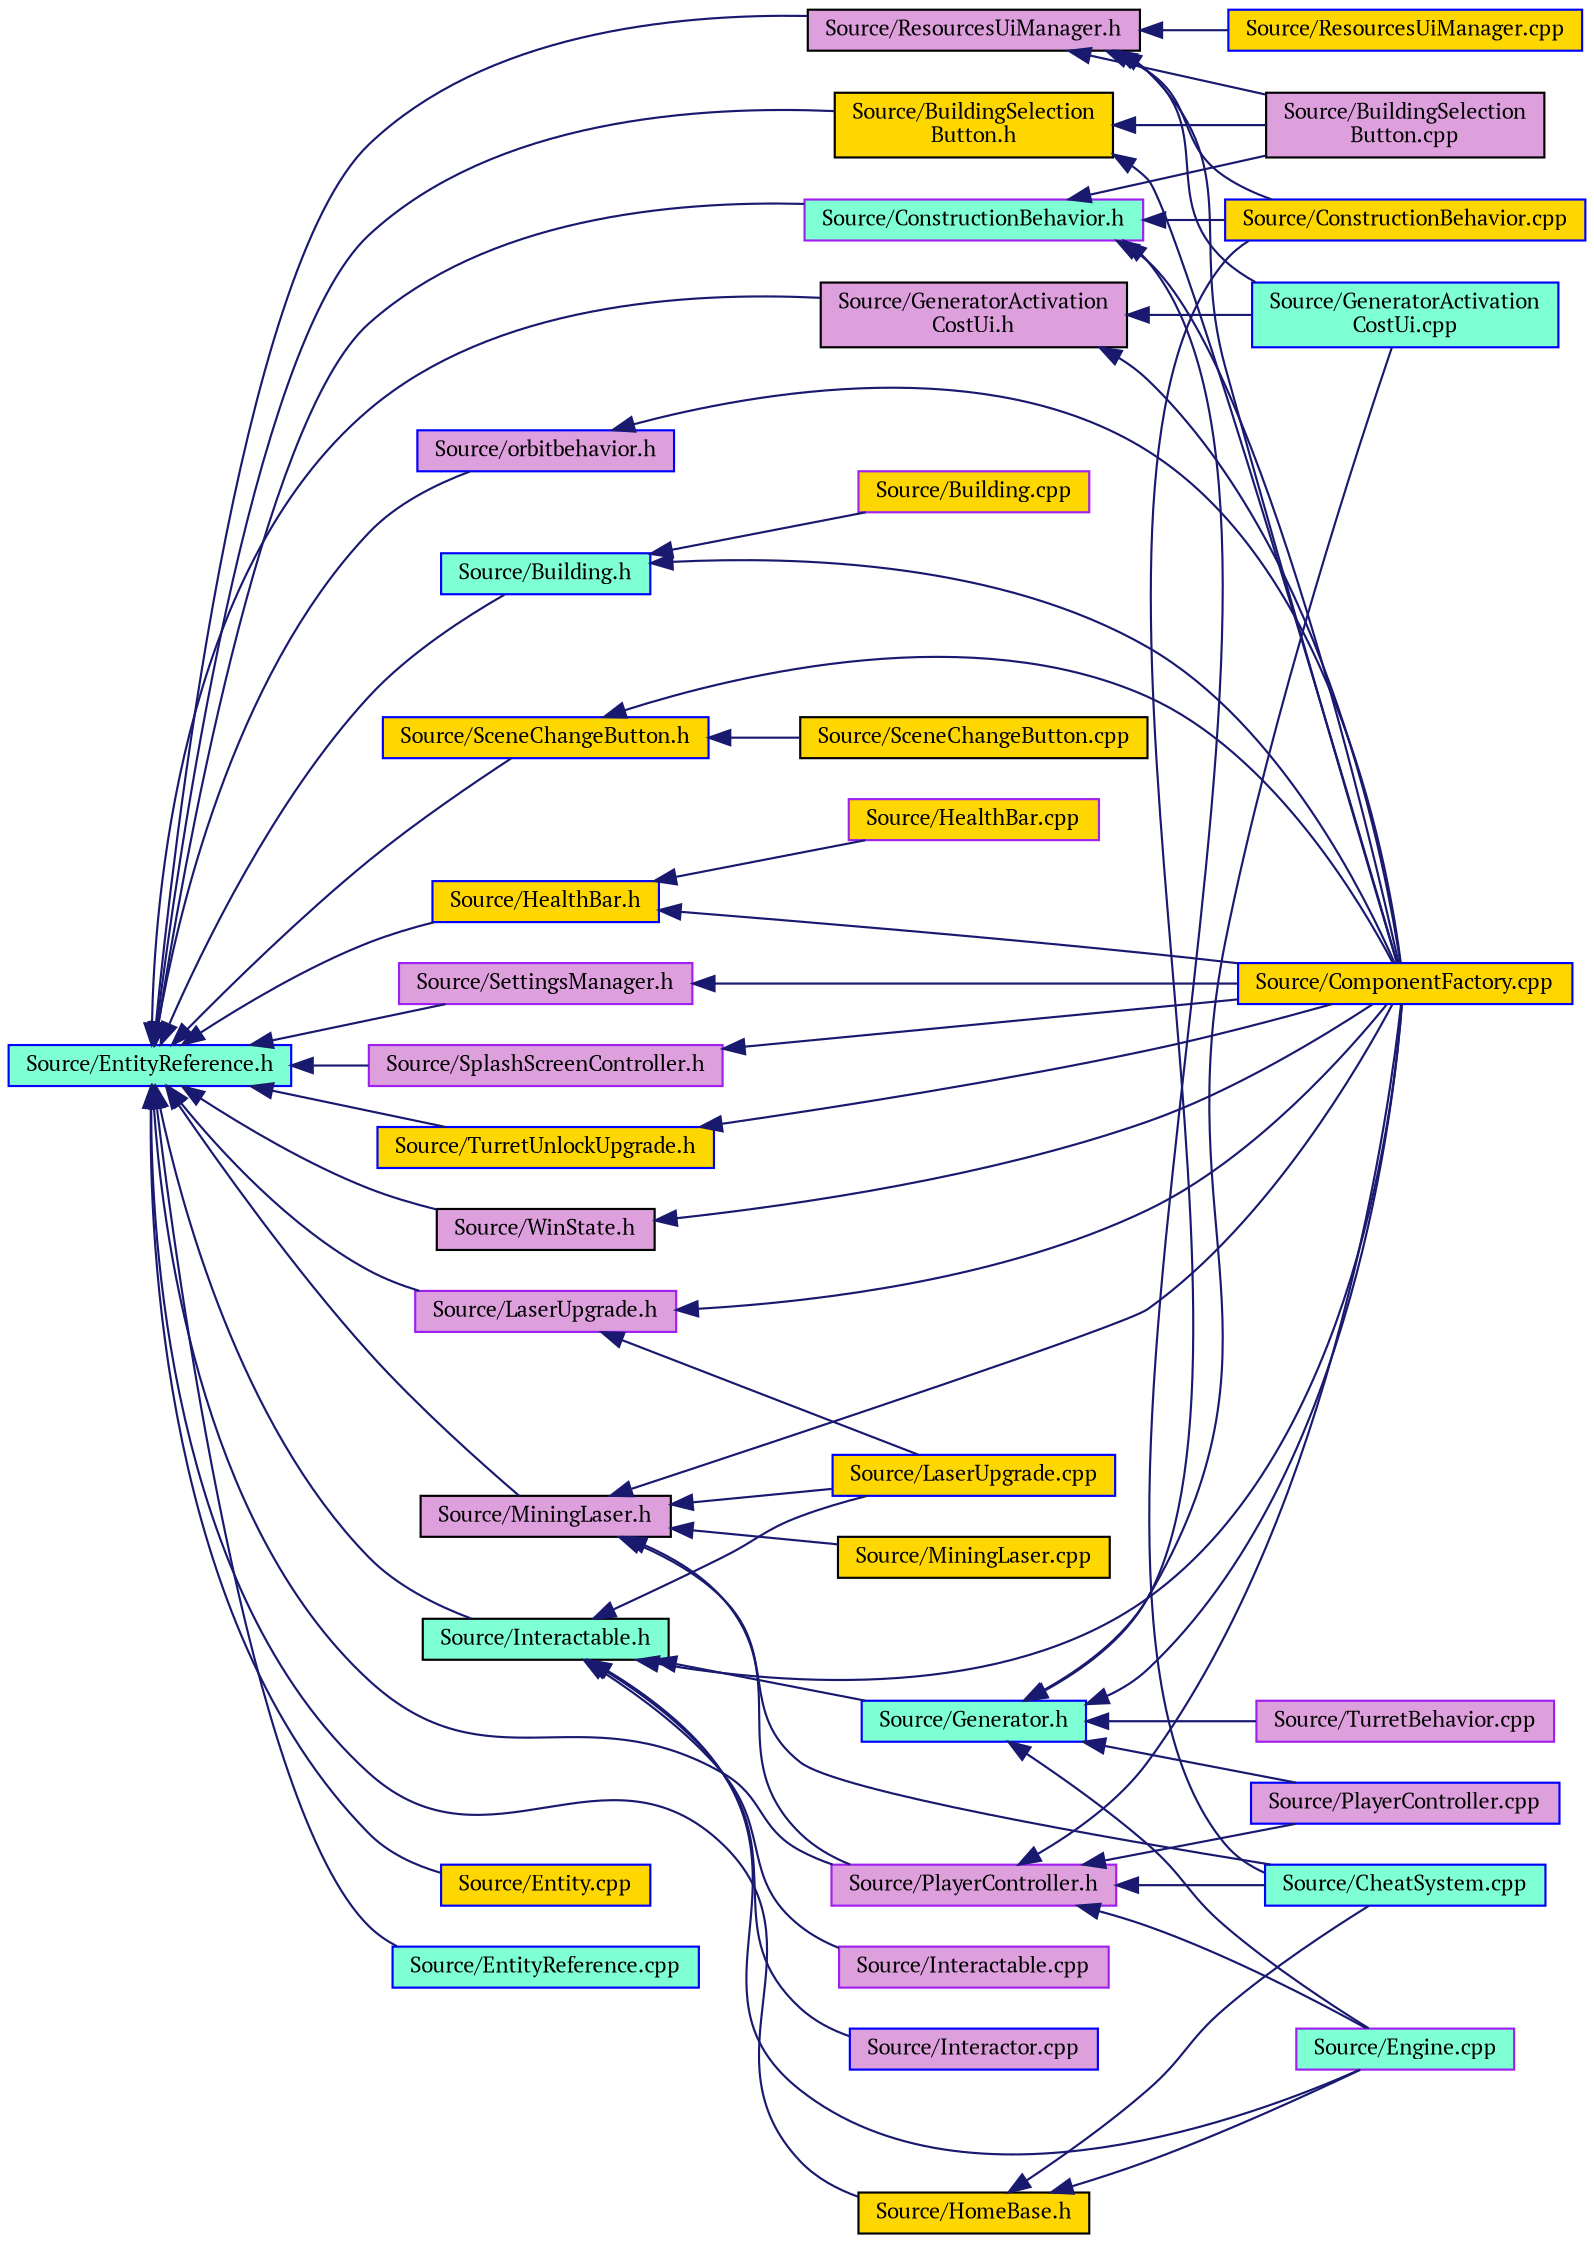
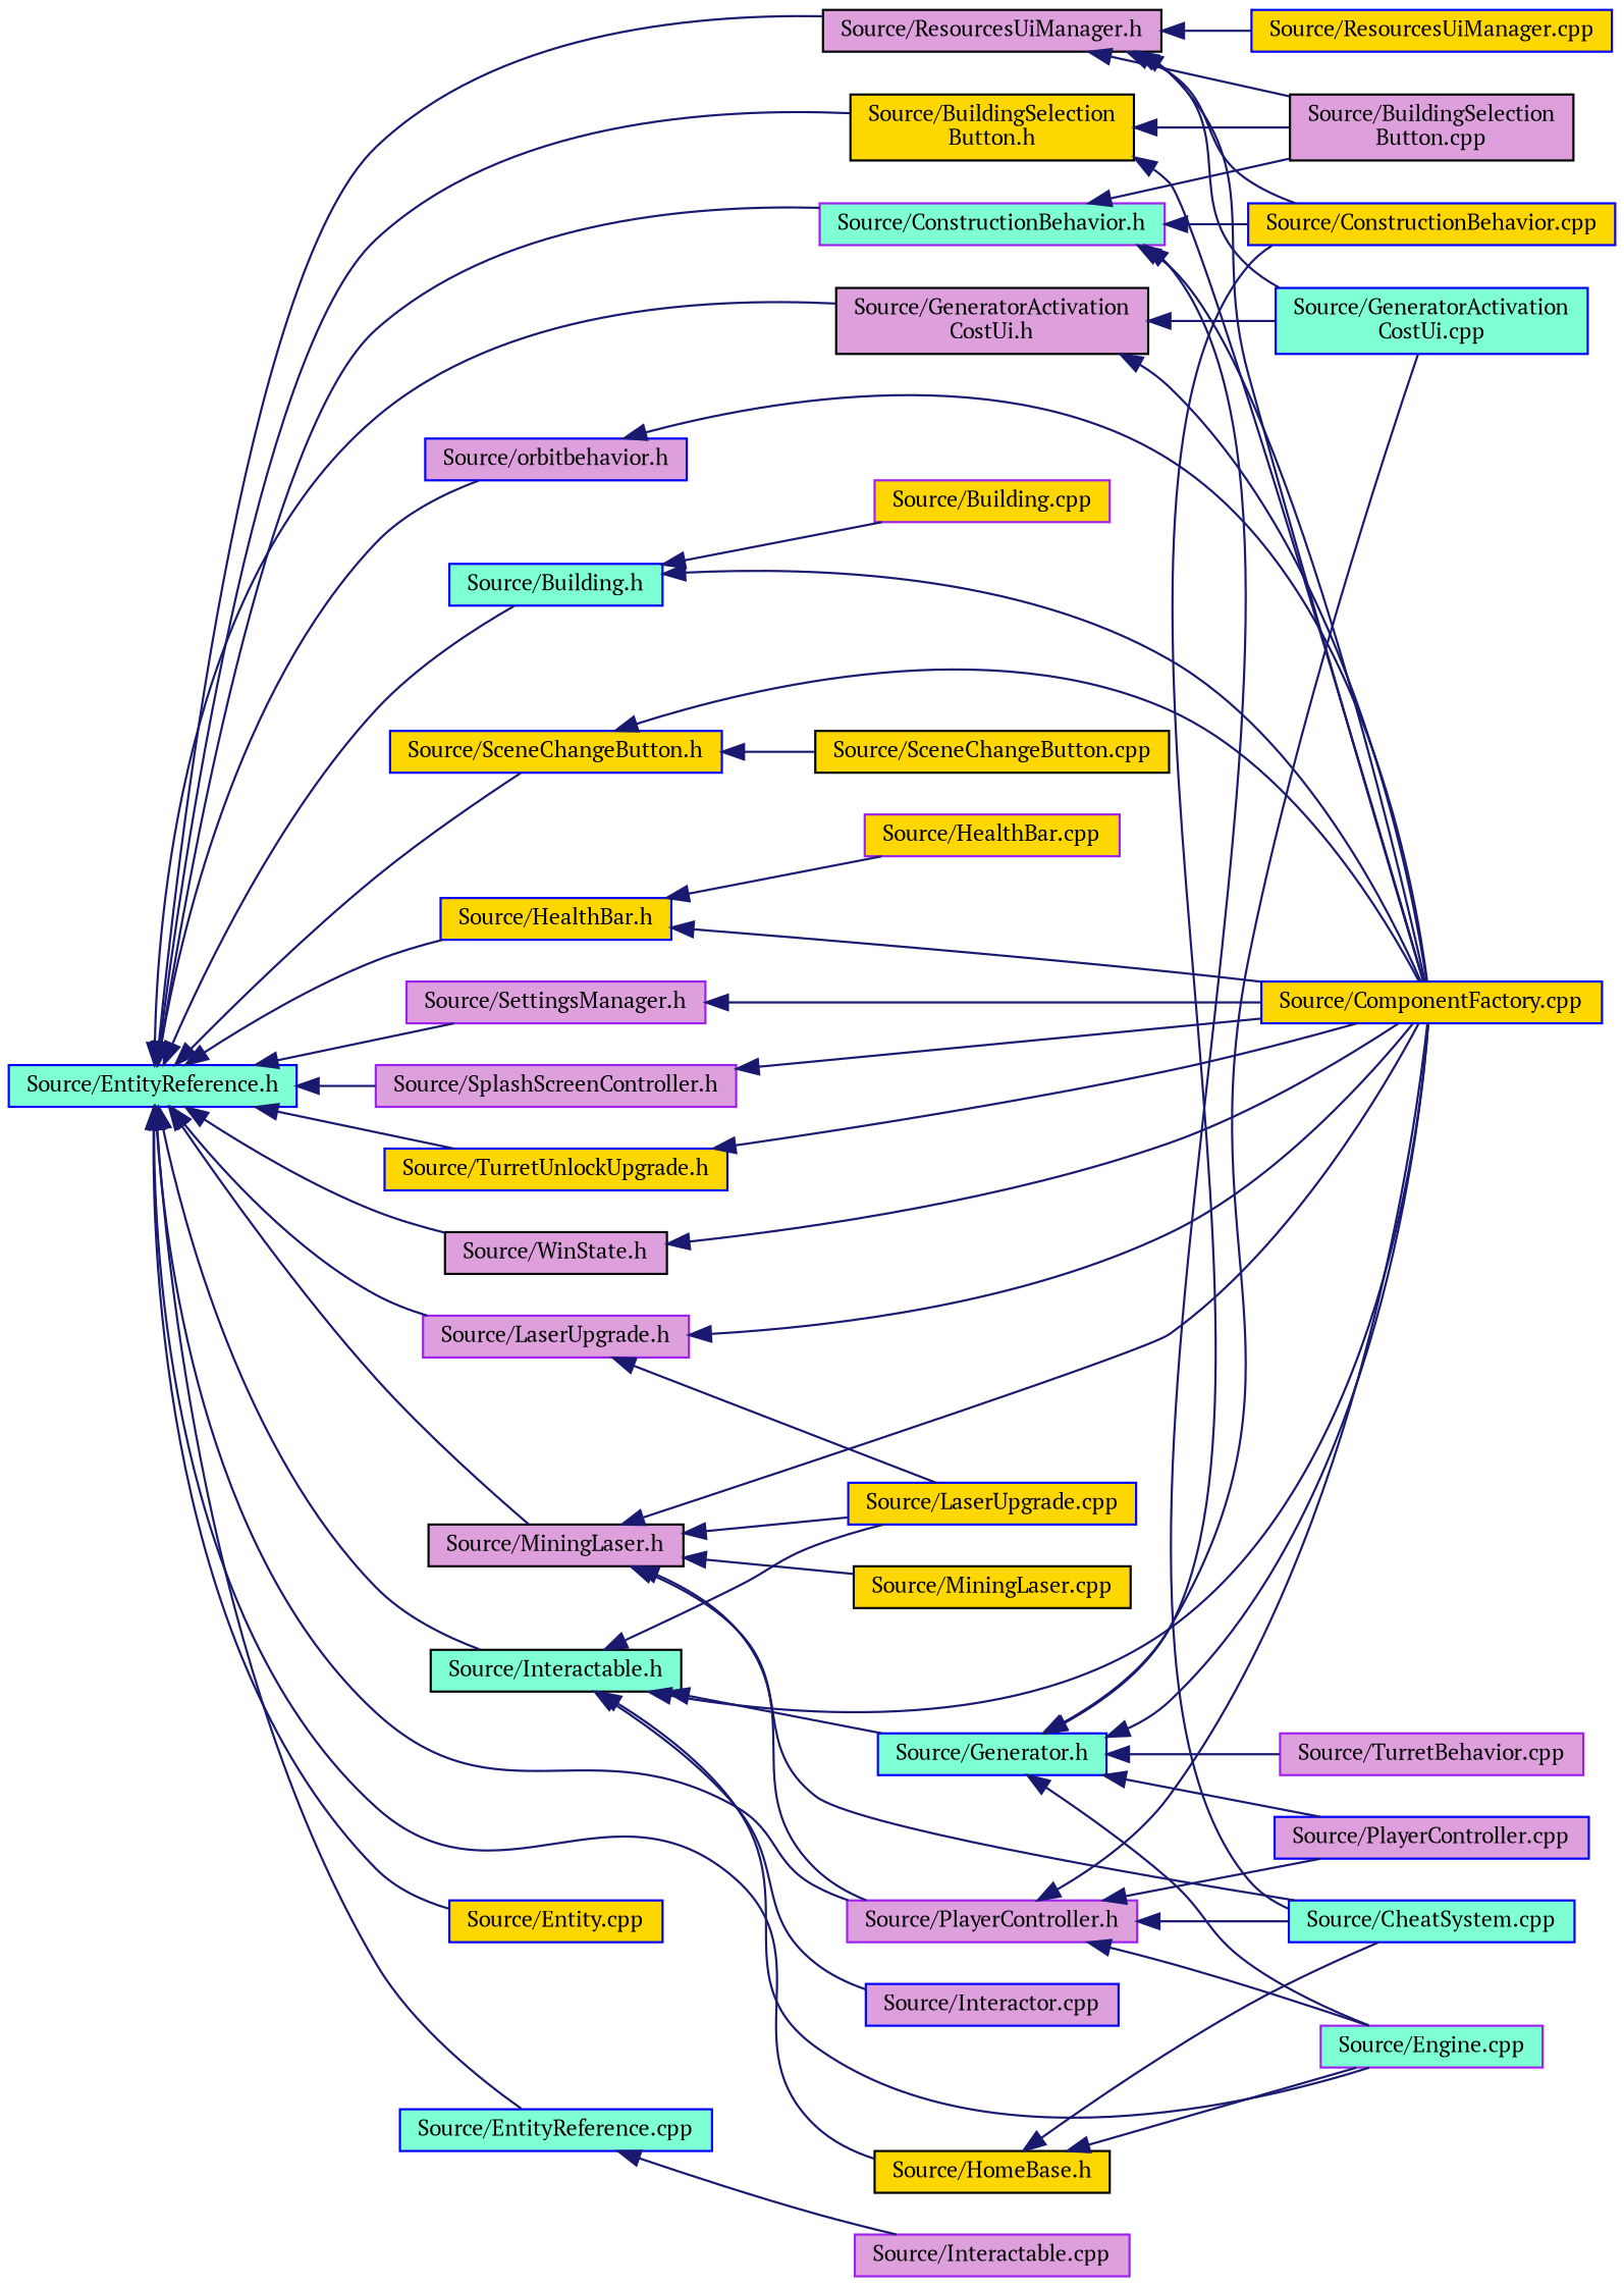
  digraph {
    fontname="PT Serif"
    rankdir=LR
    node [color=blue fillcolor=gold fontname="PT Serif" fontsize=10 shape=record style=filled]
    edge [color=midnightblue dir=back fontname="PT Serif" fontsize=10 labelfontname=Helvetica labelfontsize=10 style=solid]
    n1 [fillcolor=aquamarine fontcolor=black height=0.2 label="Source/EntityReference.h" width=0.4]
    n2 [fillcolor=aquamarine height=0.2 label="Source/Building.h" width=0.4]
    n3 [color=black height=0.2 label="Source/BuildingSelection\lButton.h" width=0.4]
    n4 [color=purple fillcolor=aquamarine height=0.2 label="Source/ConstructionBehavior.h" width=0.4]
    n5 [height=0.2 label="Source/Entity.cpp" width=0.4]
    n6 [fillcolor=aquamarine height=0.2 label="Source/EntityReference.cpp" width=0.4]
    n7 [color=black fillcolor=plum height=0.2 label="Source/GeneratorActivation\lCostUi.h" width=0.4]
    n8 [height=0.2 label="Source/HealthBar.h" width=0.4]
    n9 [color=black height=0.2 label="Source/HomeBase.h" width=0.4]
    n10 [color=black fillcolor=aquamarine height=0.2 label="Source/Interactable.h" width=0.4]
    n11 [color=purple fillcolor=plum height=0.2 label="Source/LaserUpgrade.h" width=0.4]
    n12 [color=black fillcolor=plum height=0.2 label="Source/MiningLaser.h" width=0.4]
    n13 [color=purple fillcolor=plum height=0.2 label="Source/PlayerController.h" width=0.4]
    n14 [fillcolor=plum height=0.2 label="Source/orbitbehavior.h" width=0.4]
    n15 [color=black fillcolor=plum height=0.2 label="Source/ResourcesUiManager.h" width=0.4]
    n16 [height=0.2 label="Source/SceneChangeButton.h" width=0.4]
    n17 [color=purple fillcolor=plum height=0.2 label="Source/SettingsManager.h" width=0.4]
    n18 [color=purple fillcolor=plum height=0.2 label="Source/SplashScreenController.h" width=0.4]
    n19 [height=0.2 label="Source/TurretUnlockUpgrade.h" width=0.4]
    n20 [color=black fillcolor=plum height=0.2 label="Source/WinState.h" width=0.4]
    n21 [color=purple height=0.2 label="Source/Building.cpp" width=0.4]
    n22 [height=0.2 label="Source/ComponentFactory.cpp" width=0.4]
    n23 [color=black fillcolor=plum height=0.2 label="Source/BuildingSelection\lButton.cpp" width=0.4]
    n24 [fillcolor=aquamarine height=0.2 label="Source/CheatSystem.cpp" width=0.4]
    n25 [height=0.2 label="Source/ConstructionBehavior.cpp" width=0.4]
    n26 [fillcolor=aquamarine height=0.2 label="Source/GeneratorActivation\lCostUi.cpp" width=0.4]
    n27 [color=purple height=0.2 label="Source/HealthBar.cpp" width=0.4]
    n28 [color=purple fillcolor=aquamarine height=0.2 label="Source/Engine.cpp" width=0.4]
    n29 [fillcolor=aquamarine height=0.2 label="Source/Generator.h" width=0.4]
    n30 [color=purple fillcolor=plum height=0.2 label="Source/Interactable.cpp" width=0.4]
    n31 [fillcolor=plum height=0.2 label="Source/Interactor.cpp" width=0.4]
    n32 [height=0.2 label="Source/LaserUpgrade.cpp" width=0.4]
    n33 [color=black height=0.2 label="Source/MiningLaser.cpp" width=0.4]
    n34 [fillcolor=plum height=0.2 label="Source/PlayerController.cpp" width=0.4]
    n35 [height=0.2 label="Source/ResourcesUiManager.cpp" width=0.4]
    n36 [color=black height=0.2 label="Source/SceneChangeButton.cpp" width=0.4]
    n37 [color=purple fillcolor=plum height=0.2 label="Source/TurretBehavior.cpp" width=0.4]
    n1 -> n2
    n1 -> n3
    n1 -> n4
    n1 -> n5
    n1 -> n6
    n1 -> n7
    n1 -> n8
    n1 -> n9
    n1 -> n10
    n1 -> n11
    n1 -> n12
    n1 -> n13
    n1 -> n14
    n1 -> n15
    n1 -> n16
    n1 -> n17
    n1 -> n18
    n1 -> n19
    n1 -> n20
    n2 -> n21
    n2 -> n22
    n3 -> n22
    n3 -> n23
    n4 -> n22
    n4 -> n23
    n4 -> n24
    n4 -> n25
    n7 -> n22
    n7 -> n26
    n8 -> n22
    n8 -> n27
    n9 -> n24
    n9 -> n28
    n10 -> n22
    n10 -> n28
    n10 -> n29
-   n10 -> n30
+   n6 -> n30
    n10 -> n31
    n10 -> n32
    n11 -> n22
    n11 -> n32
    n12 -> n13
    n12 -> n22
    n12 -> n24
    n12 -> n32
    n12 -> n33
    n13 -> n22
    n13 -> n24
    n13 -> n28
    n13 -> n34
    n14 -> n22
    n15 -> n22
    n15 -> n23
    n15 -> n25
    n15 -> n26
    n15 -> n35
    n16 -> n22
    n16 -> n36
    n17 -> n22
    n18 -> n22
    n19 -> n22
    n20 -> n22
    n29 -> n22
    n29 -> n25
    n29 -> n26
    n29 -> n28
    n29 -> n34
    n29 -> n37
  }
